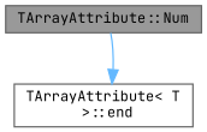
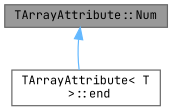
  digraph {
    rankdir=TB
    fontname="JetBrains Mono"
    node [fontname="JetBrains Mono" fontsize=10 shape=box style=filled]
    n1 [color=gray40 fillcolor=grey60 fontcolor=black height=0.2 label="TArrayAttribute::Num" width=0.4]
    n2 [color=grey40 fillcolor=white height=0.2 label="TArrayAttribute\< T\l \>::end" width=0.4]
-   n2 -> n1 [color=steelblue1 dir=back fontname="JetBrains Mono" fontsize=10 labelfontname=Helvetica labelfontsize=10 style=solid]
+   n1 -> n2 [color=steelblue1 dir=back fontname="JetBrains Mono" fontsize=10 labelfontname=Helvetica labelfontsize=10 style=solid]
  }
